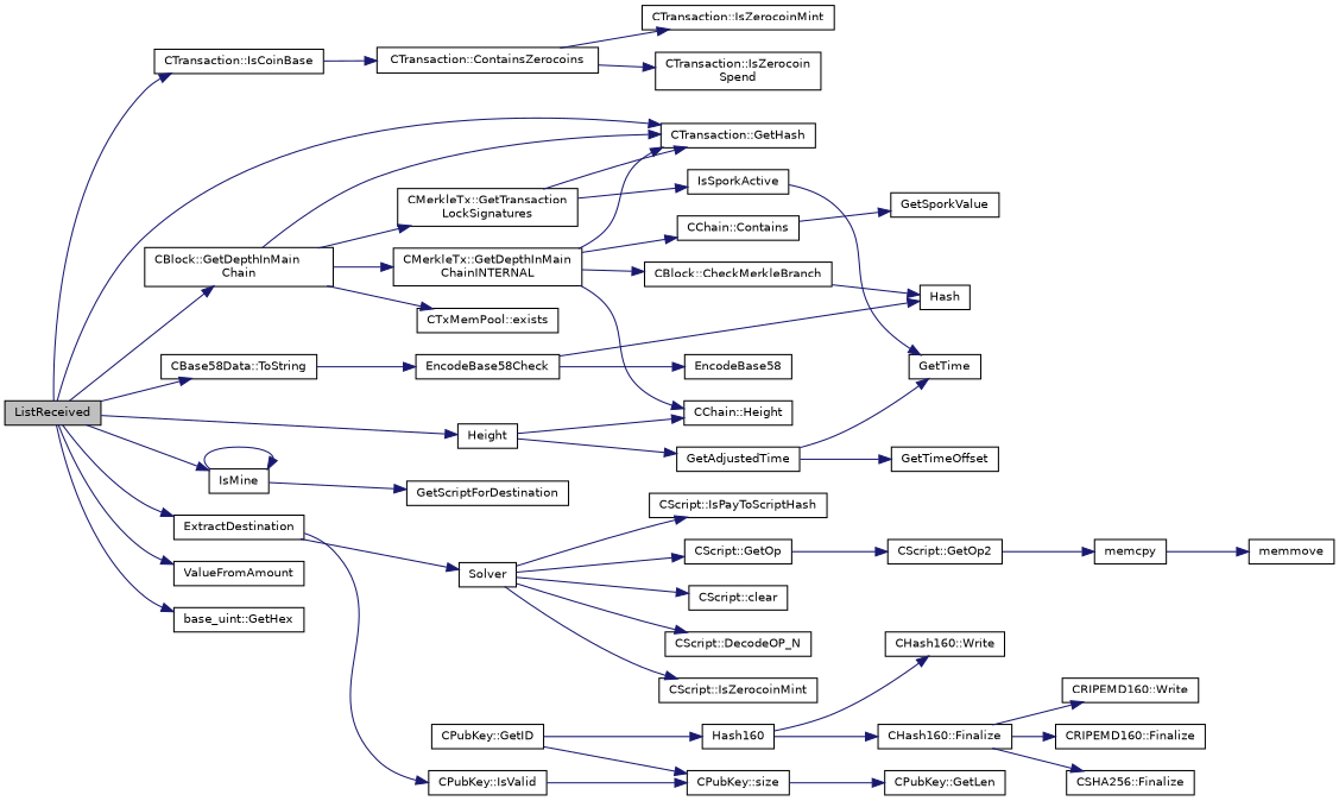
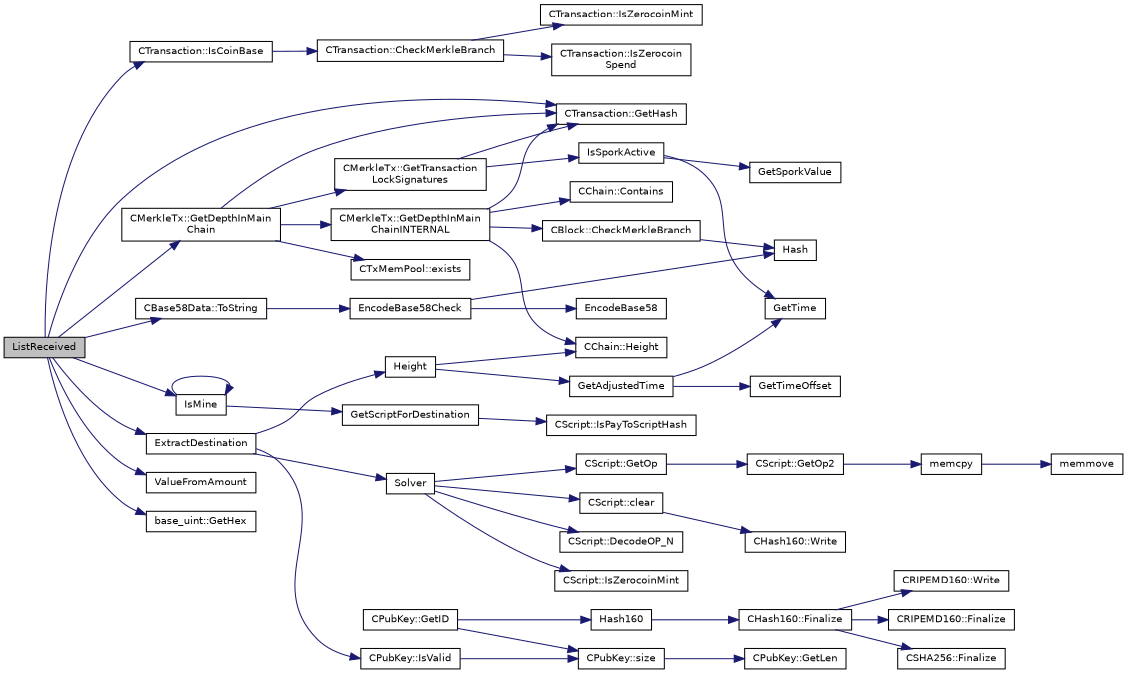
  digraph {
    rankdir=LR
    node [color=black fillcolor=white fontname=Helvetica fontsize=10 shape=record style=filled]
    edge [color=midnightblue fontname=Helvetica fontsize=10 labelfontname=Helvetica labelfontsize=10 style=solid]
    n1 [fillcolor=grey75 fontcolor=black height=0.2 label=ListReceived width=0.4]
    n2 [height=0.2 label="CTransaction::IsCoinBase" width=0.4]
    n3 [height=0.2 label=Height width=0.4]
-   n4 [height=0.2 label="CBlock::GetDepthInMain\lChain" width=0.4]
+   n4 [height=0.2 label="CMerkleTx::GetDepthInMain\lChain" width=0.4]
    n5 [height=0.2 label="CTransaction::GetHash" width=0.4]
    n6 [height=0.2 label=ExtractDestination width=0.4]
    n7 [height=0.2 label=IsMine width=0.4]
    n8 [height=0.2 label="CBase58Data::ToString" width=0.4]
    n9 [height=0.2 label=ValueFromAmount width=0.4]
    n10 [height=0.2 label="base_uint::GetHex" width=0.4]
-   n11 [height=0.2 label="CTransaction::ContainsZerocoins" width=0.4]
+   n11 [height=0.2 label="CTransaction::CheckMerkleBranch" width=0.4]
    n12 [height=0.2 label="CChain::Height" width=0.4]
    n13 [height=0.2 label=GetAdjustedTime width=0.4]
    n14 [height=0.2 label="CMerkleTx::GetDepthInMain\lChainINTERNAL" width=0.4]
    n15 [height=0.2 label="CTxMemPool::exists" width=0.4]
    n16 [height=0.2 label="CMerkleTx::GetTransaction\lLockSignatures" width=0.4]
    n17 [height=0.2 label=Solver width=0.4]
    n18 [height=0.2 label="CPubKey::IsValid" width=0.4]
    n19 [height=0.2 label=GetScriptForDestination width=0.4]
    n20 [height=0.2 label=EncodeBase58Check width=0.4]
    n21 [height=0.2 label="CTransaction::IsZerocoin\lSpend" width=0.4]
    n22 [height=0.2 label="CTransaction::IsZerocoinMint" width=0.4]
    n23 [height=0.2 label=GetTime width=0.4]
    n24 [height=0.2 label=GetTimeOffset width=0.4]
    n25 [height=0.2 label="CChain::Contains" width=0.4]
    n26 [height=0.2 label="CBlock::CheckMerkleBranch" width=0.4]
    n27 [height=0.2 label=IsSporkActive width=0.4]
    n28 [height=0.2 label=Hash width=0.4]
    n29 [height=0.2 label=GetSporkValue width=0.4]
    n30 [height=0.2 label="CScript::IsPayToScriptHash" width=0.4]
    n31 [height=0.2 label="CScript::IsZerocoinMint" width=0.4]
    n32 [height=0.2 label="CScript::clear" width=0.4]
    n33 [height=0.2 label="CScript::GetOp" width=0.4]
    n34 [height=0.2 label="CScript::DecodeOP_N" width=0.4]
    n35 [height=0.2 label="CPubKey::size" width=0.4]
    n36 [height=0.2 label="CPubKey::GetID" width=0.4]
    n37 [height=0.2 label=Hash160 width=0.4]
    n38 [height=0.2 label="CScript::GetOp2" width=0.4]
    n39 [height=0.2 label=memcpy width=0.4]
    n40 [height=0.2 label=memmove width=0.4]
    n41 [height=0.2 label="CPubKey::GetLen" width=0.4]
    n42 [height=0.2 label="CHash160::Write" width=0.4]
    n43 [height=0.2 label="CHash160::Finalize" width=0.4]
    n44 [height=0.2 label="CSHA256::Finalize" width=0.4]
    n45 [height=0.2 label="CRIPEMD160::Write" width=0.4]
    n46 [height=0.2 label="CRIPEMD160::Finalize" width=0.4]
    n47 [height=0.2 label=EncodeBase58 width=0.4]
    n1 -> n2
-   n1 -> n3
+   n6 -> n3
    n1 -> n4
    n1 -> n5
    n1 -> n6
    n1 -> n7
    n1 -> n8
    n1 -> n9
    n1 -> n10
    n2 -> n11
    n3 -> n12
    n3 -> n13
    n4 -> n5
    n4 -> n14
    n4 -> n15
    n4 -> n16
    n6 -> n17
    n6 -> n18
    n7 -> n7
    n7 -> n19
    n8 -> n20
    n11 -> n21
    n11 -> n22
    n13 -> n23
    n13 -> n24
    n14 -> n5
    n14 -> n12
    n14 -> n25
    n14 -> n26
    n16 -> n5
    n16 -> n27
-   n17 -> n30
+   n19 -> n30
    n17 -> n31
    n17 -> n32
    n17 -> n33
    n17 -> n34
    n18 -> n35
    n20 -> n28
    n20 -> n47
    n26 -> n28
    n27 -> n23
-   n25 -> n29
+   n27 -> n29
    n33 -> n38
    n35 -> n41
    n36 -> n35
    n36 -> n37
-   n37 -> n42
+   n32 -> n42
    n37 -> n43
    n38 -> n39
    n39 -> n40
    n43 -> n44
    n43 -> n45
    n43 -> n46
  }
